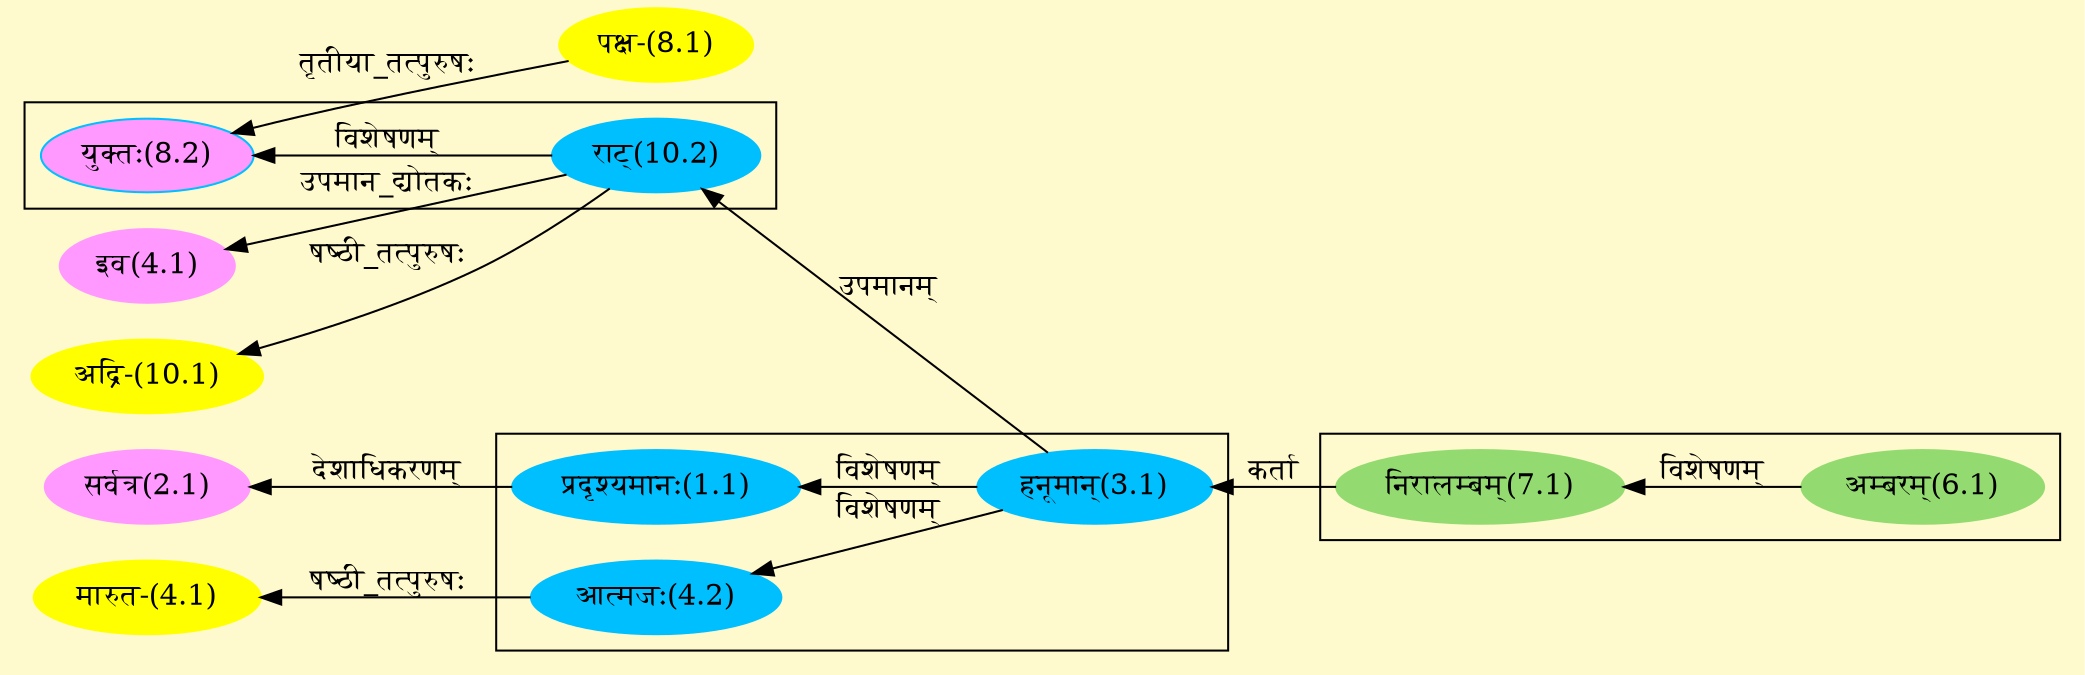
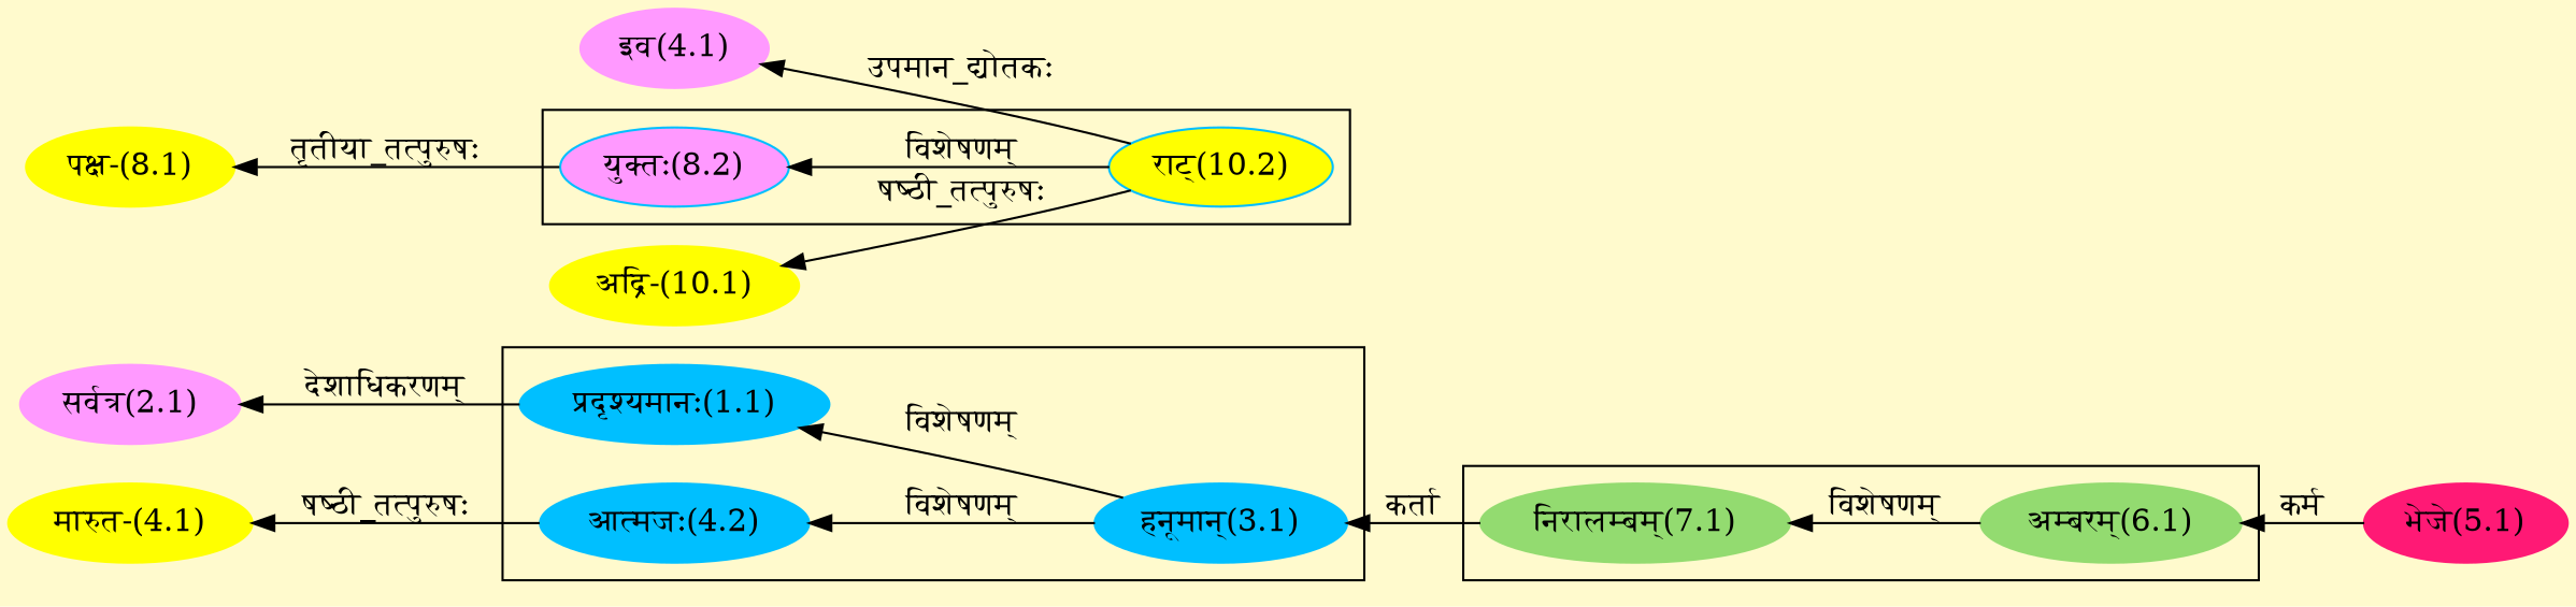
  digraph {
    bgcolor=lemonchiffon1
    compound=true
    rankdir=LR
    node [color="#00BFFF" style=filled]
    edge [dir=back]
    n1 [label="प्रदृश्यमानः(1.1)"]
    n2 [label="हनूमान्(3.1)"]
    n3 [label="आत्मजः(4.2)"]
    n4 [color="#93DB70" label="निरालम्बम्(7.1)"]
    n5 [color="#93DB70" label="अम्बरम्(6.1)"]
    n6 [fillcolor="#FF99FF" label="युक्तः(8.2)"]
-   n7 [label="राट्(10.2)"]
+   n7 [label="राट्(10.2)" fillcolor="#FFFF00"]
+   n8 [color="#FF1975" label="भेजे(5.1)"]
    n9 [color="#FF99FF" label="सर्वत्र(2.1)"]
    n10 [color="#FFFF00" label="मारुत-(4.1)"]
    n11 [color="#FFFF00" label="पक्ष-(8.1)"]
    n12 [color="#FF99FF" label="इव(4.1)"]
    n13 [color="#FFFF00" label="अद्रि-(10.1)"]
    subgraph cluster_1 {
      n1
      n2
      n3
    }
    subgraph cluster_2 {
      n4
      n5
    }
    subgraph cluster_3 {
      n6
      n7
    }
    n1 -> n2 [label="विशेषणम्"]
    n2 -> n4 [label="कर्ता"]
    n3 -> n2 [label="विशेषणम्"]
    n4 -> n5 [label="विशेषणम्"]
+   n5 -> n8 [label="कर्म"]
    n6 -> n7 [label="विशेषणम्"]
-   n7 -> n2 [label="उपमानम्"]
    n9 -> n1 [label="देशाधिकरणम्"]
    n10 -> n3 [label="षष्ठी_तत्पुरुषः"]
-   n6 -> n11 [label="तृतीया_तत्पुरुषः"]
+   n11 -> n6 [label="तृतीया_तत्पुरुषः"]
    n12 -> n7 [label="उपमान_द्योतकः"]
    n13 -> n7 [label="षष्ठी_तत्पुरुषः"]
  }
